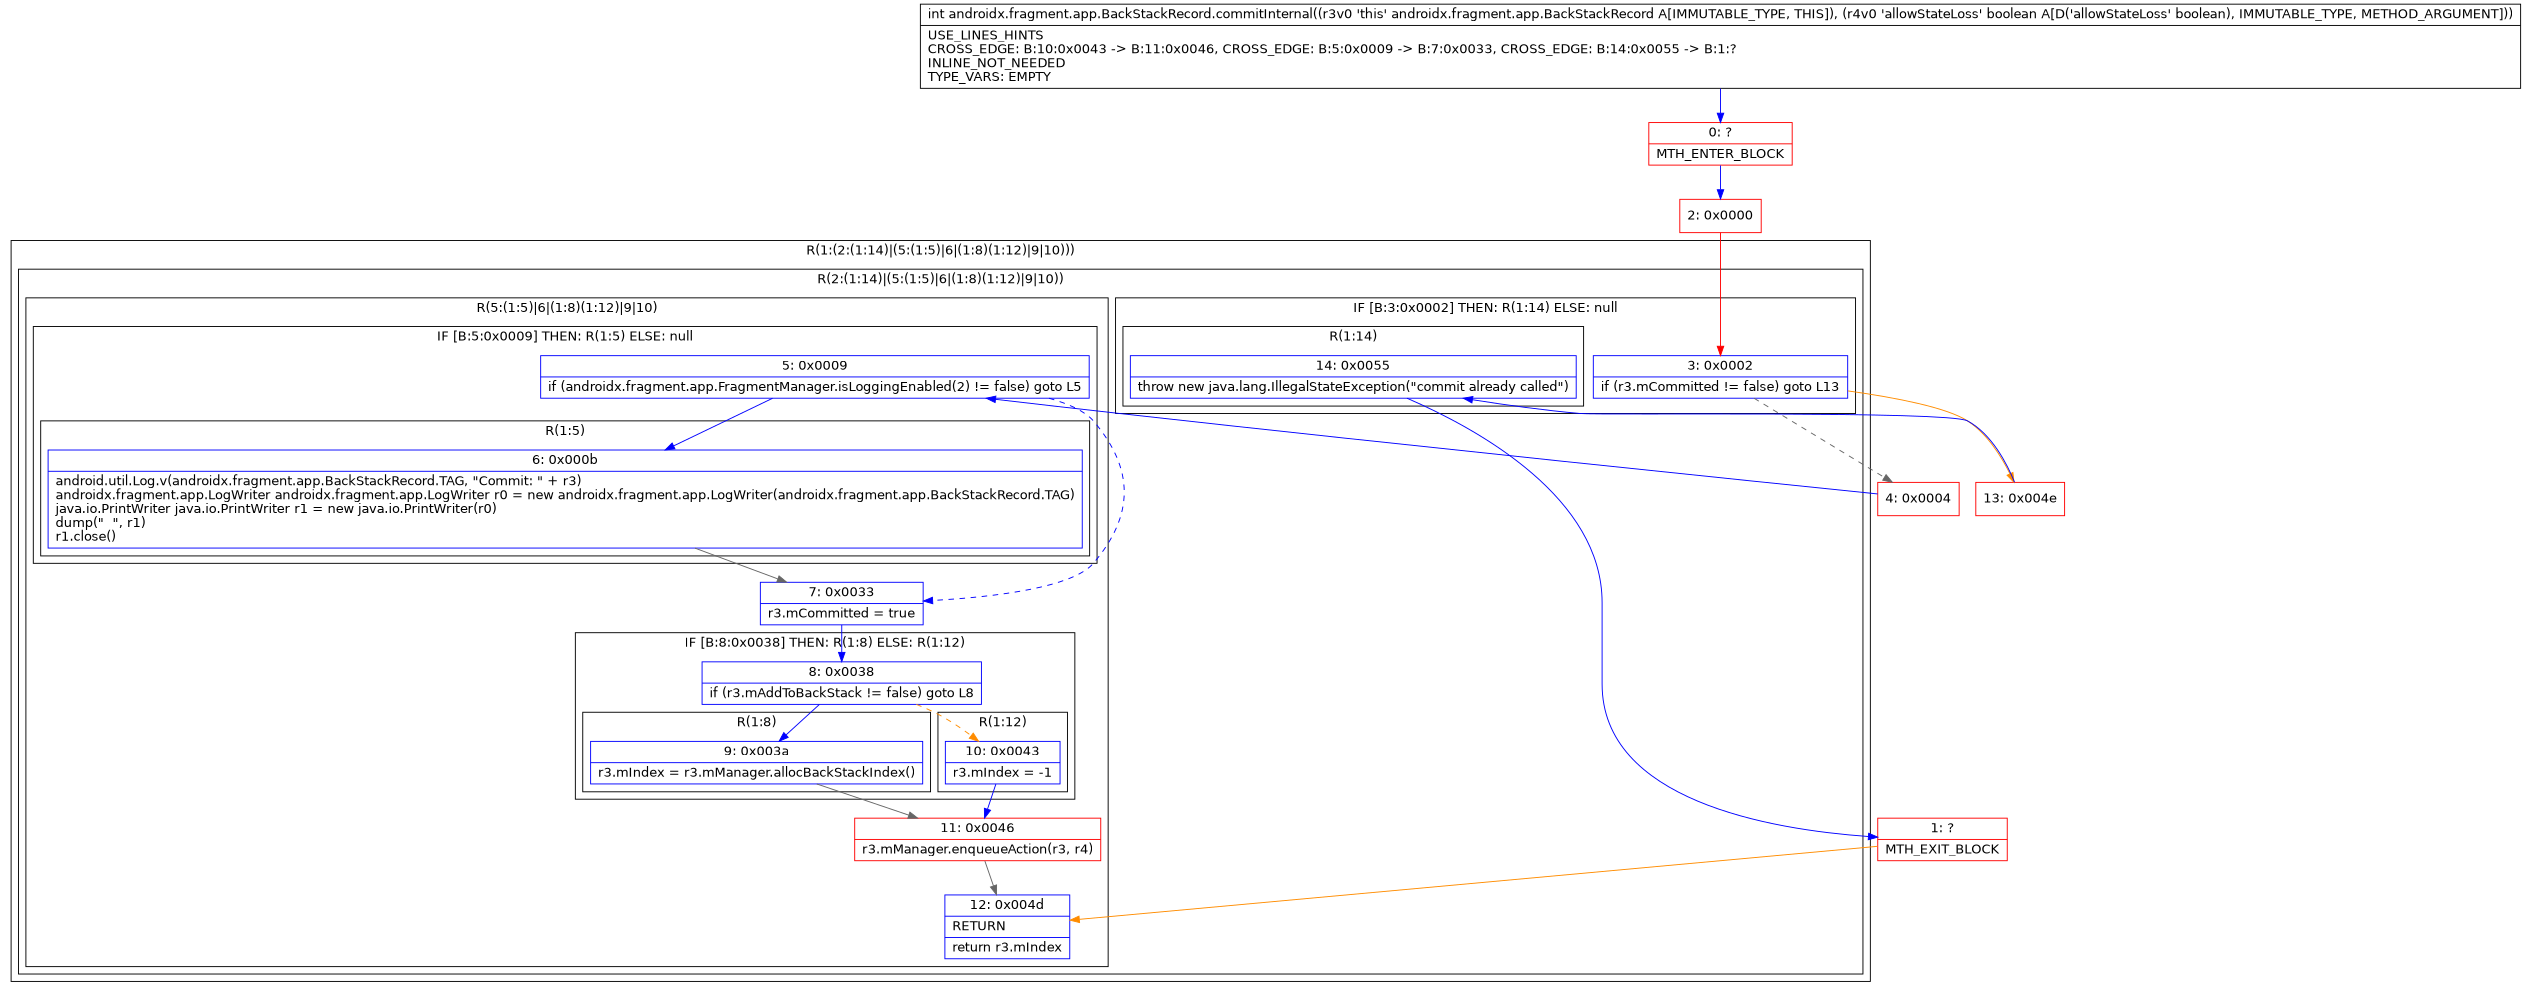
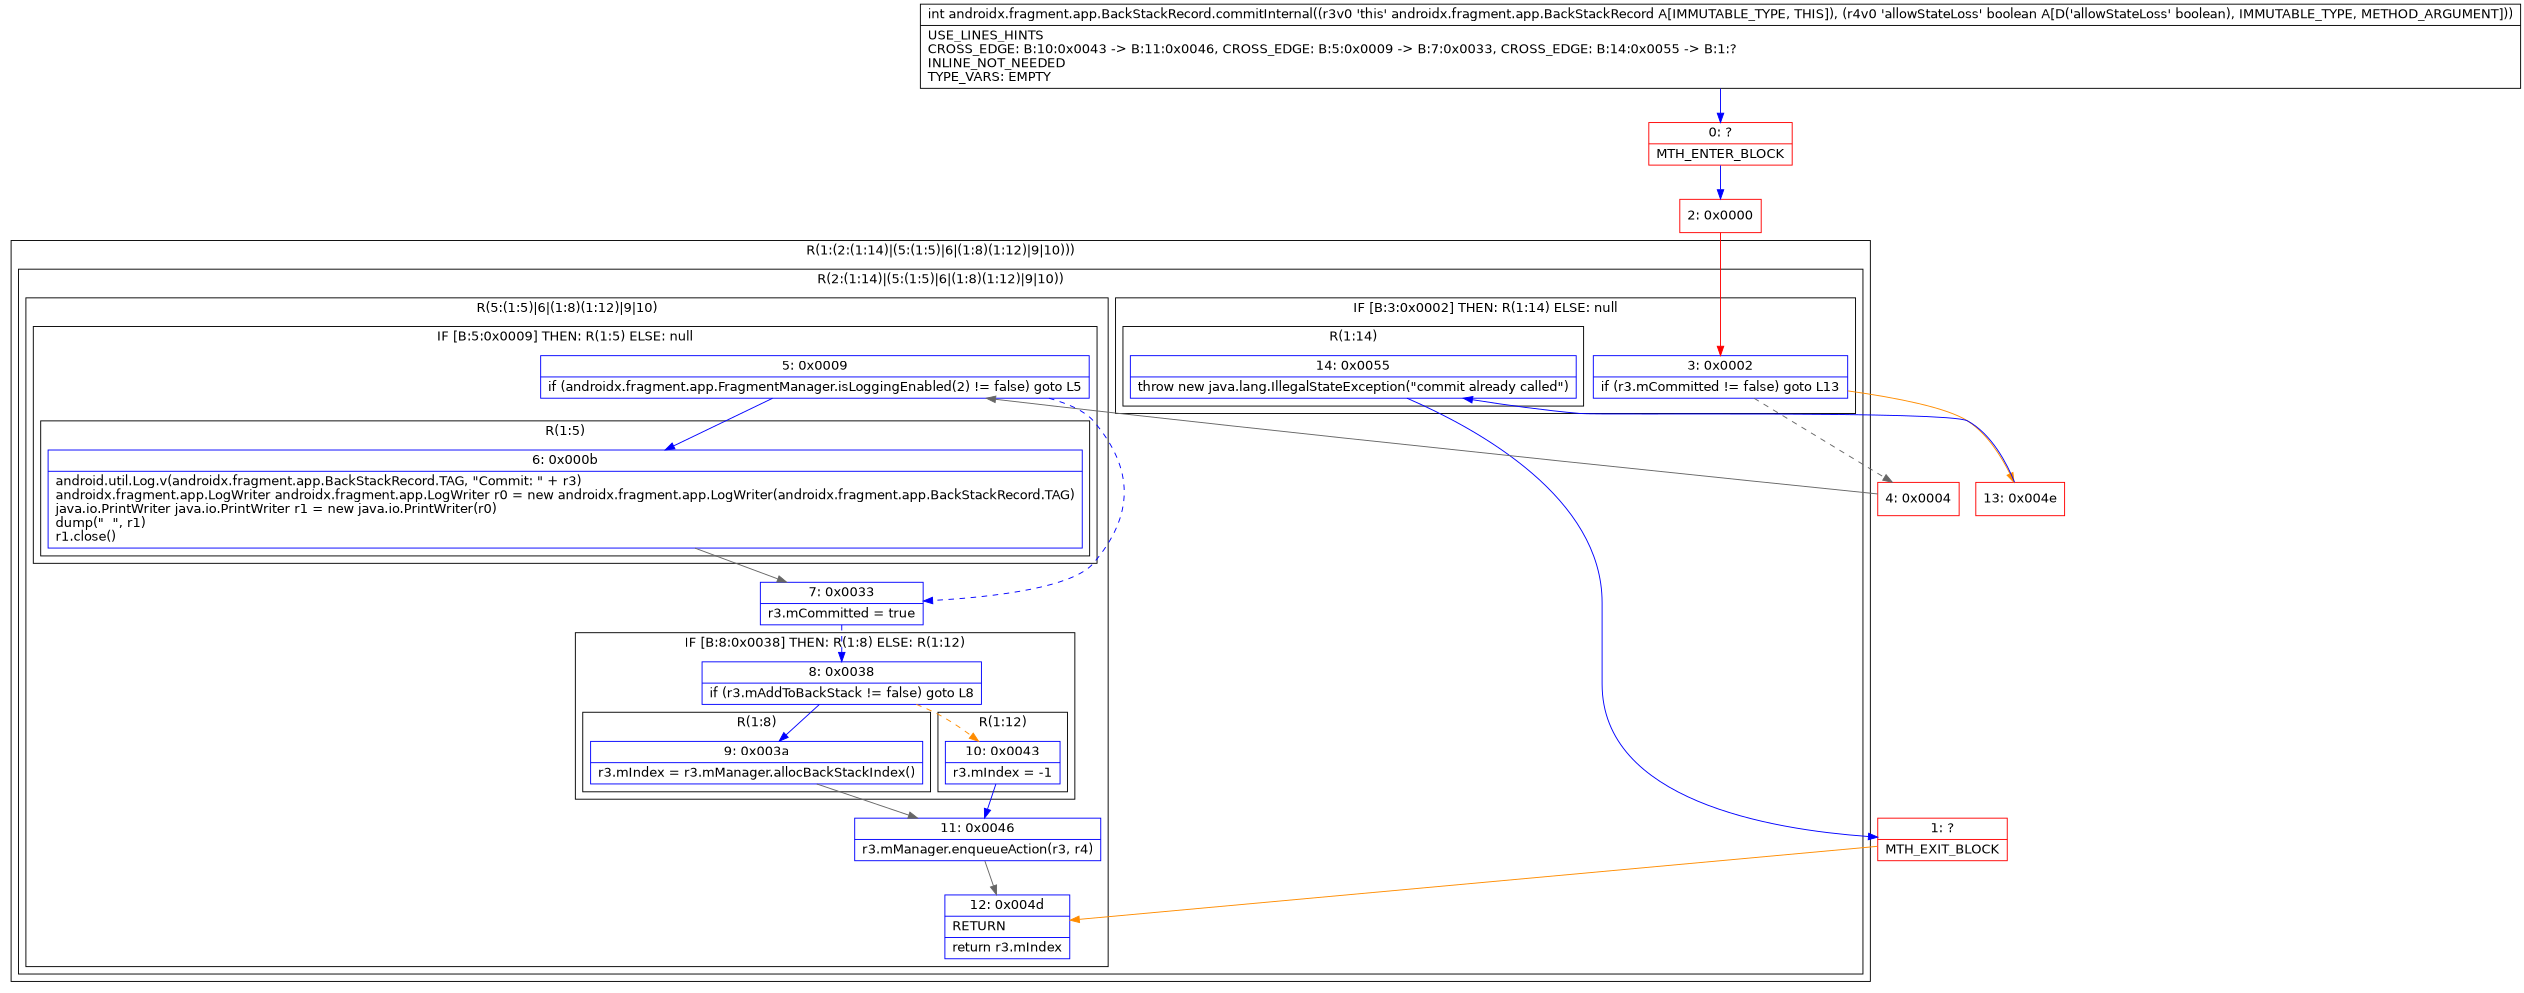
  digraph {
    fontname="DejaVu Sans"
    node [color=blue fontname="DejaVu Sans" shape=record]
    edge [color=blue fontname="DejaVu Sans"]
    n1 [label="{14\:\ 0x0055|throw new java.lang.IllegalStateException(\"commit already called\")\l}"]
    n2 [label="{3\:\ 0x0002|if (r3.mCommitted != false) goto L13\l}"]
    n3 [label="{6\:\ 0x000b|android.util.Log.v(androidx.fragment.app.BackStackRecord.TAG, \"Commit: \" + r3)\landroidx.fragment.app.LogWriter androidx.fragment.app.LogWriter r0 = new androidx.fragment.app.LogWriter(androidx.fragment.app.BackStackRecord.TAG)\ljava.io.PrintWriter java.io.PrintWriter r1 = new java.io.PrintWriter(r0)\ldump(\"  \", r1)\lr1.close()\l}"]
    n4 [label="{5\:\ 0x0009|if (androidx.fragment.app.FragmentManager.isLoggingEnabled(2) != false) goto L5\l}"]
    n5 [label="{9\:\ 0x003a|r3.mIndex = r3.mManager.allocBackStackIndex()\l}"]
    n6 [label="{10\:\ 0x0043|r3.mIndex = \-1\l}"]
    n7 [label="{8\:\ 0x0038|if (r3.mAddToBackStack != false) goto L8\l}"]
    n8 [label="{7\:\ 0x0033|r3.mCommitted = true\l}"]
-   n9 [color=red label="{11\:\ 0x0046|r3.mManager.enqueueAction(r3, r4)\l}"]
+   n9 [label="{11\:\ 0x0046|r3.mManager.enqueueAction(r3, r4)\l}"]
    n10 [label="{12\:\ 0x004d|RETURN\l|return r3.mIndex\l}"]
    n11 [color=red label="{1\:\ ?|MTH_EXIT_BLOCK\l}"]
    n12 [color=red label="{4\:\ 0x0004}"]
    n13 [color=red label="{13\:\ 0x004e}"]
    n14 [color=red label="{0\:\ ?|MTH_ENTER_BLOCK\l}"]
    n15 [color=red label="{2\:\ 0x0000}"]
    n16 [label="{int androidx.fragment.app.BackStackRecord.commitInternal((r3v0 'this' androidx.fragment.app.BackStackRecord A[IMMUTABLE_TYPE, THIS]), (r4v0 'allowStateLoss' boolean A[D('allowStateLoss' boolean), IMMUTABLE_TYPE, METHOD_ARGUMENT]))  | USE_LINES_HINTS\lCROSS_EDGE: B:10:0x0043 \-\> B:11:0x0046, CROSS_EDGE: B:5:0x0009 \-\> B:7:0x0033, CROSS_EDGE: B:14:0x0055 \-\> B:1:?\lINLINE_NOT_NEEDED\lTYPE_VARS: EMPTY\l}" color=""]
    subgraph cluster_1 {
      label="R(1:(2:(1:14)|(5:(1:5)|6|(1:8)(1:12)|9|10)))"
      subgraph cluster_2 {
        label="R(2:(1:14)|(5:(1:5)|6|(1:8)(1:12)|9|10))"
        subgraph cluster_3 {
          label="IF [B:3:0x0002] THEN: R(1:14) ELSE: null"
          n2
          subgraph cluster_4 {
            label="R(1:14)"
            n1
          }
        }
        subgraph cluster_5 {
          label="R(5:(1:5)|6|(1:8)(1:12)|9|10)"
          n8
          n9
          n10
          subgraph cluster_6 {
            label="IF [B:5:0x0009] THEN: R(1:5) ELSE: null"
            n4
            subgraph cluster_7 {
              label="R(1:5)"
              n3
            }
          }
          subgraph cluster_8 {
            label="IF [B:8:0x0038] THEN: R(1:8) ELSE: R(1:12)"
            n7
            subgraph cluster_9 {
              label="R(1:8)"
              n5
            }
            subgraph cluster_10 {
              label="R(1:12)"
              n6
            }
          }
        }
      }
    }
    n1 -> n11
    n2 -> n12 [color=gray40 style=dashed]
    n2 -> n13 [color=darkorange]
    n3 -> n8 [color=gray40]
    n4 -> n3
    n4 -> n8 [style=dashed]
    n5 -> n9 [color=gray40]
    n6 -> n9
    n7 -> n5
    n7 -> n6 [color=darkorange style=dashed]
-   n8 -> n7
+   n8 -> n7 [style=dashed]
    n9 -> n10 [color=gray40]
    n11 -> n10 [color=darkorange]
-   n12 -> n4
+   n12 -> n4 [color=gray40]
    n13 -> n1
    n14 -> n15
    n15 -> n2 [color=red]
    n16 -> n14
  }
